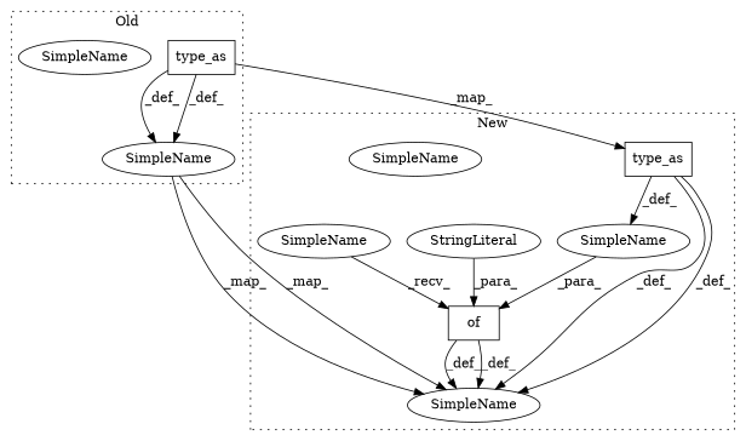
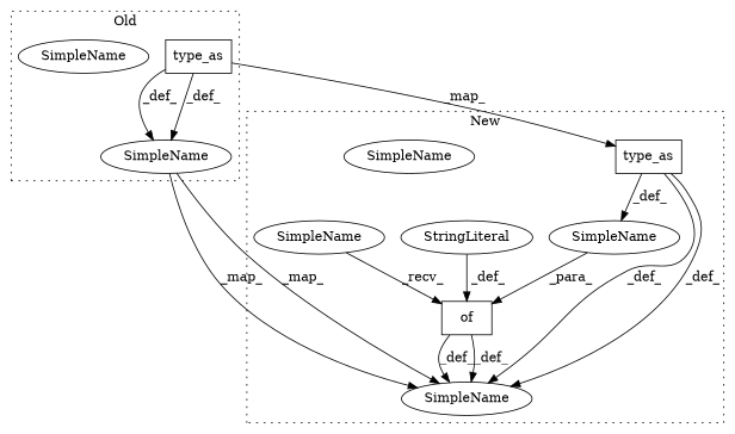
  digraph {
    node [a=42 l=5 s=2160 shape=ellipse]
    n1 [a=32 l="8,1" label=type_as s="1926,1940" shape=box]
    n2 [label=SimpleName]
    n3 [label=SimpleName]
    n4 [a=32 l="8,1" label=type_as s="2184,2198" shape=box]
    n5 [label=SimpleName l="" s=""]
    n6 [a=32 l="3,1" label=of s="2147,2199" shape=box]
    n7 [a=45 l=8 label=StringLiteral s=2150]
    n8 [label=SimpleName s=2419]
    n9 [label=SimpleName s=2419]
    n10 [l=3 label=SimpleName s=2143]
    subgraph cluster_1 {
      label=Old
      style=dotted
      n1
      n2
      n3
    }
    subgraph cluster_2 {
      label=New
      style=dotted
      n4
      n5
      n6
      n7
      n8
      n9
      n10
    }
    n1 -> n3 [label=_def_]
    n1 -> n3 [label=_def_]
    n1 -> n4 [label=_map_]
    n3 -> n9 [label=_map_]
    n3 -> n9 [label=_map_]
    n4 -> n5 [label=_def_]
    n4 -> n9 [label=_def_]
    n4 -> n9 [label=_def_]
    n5 -> n6 [label=_para_]
    n6 -> n9 [label=_def_]
    n6 -> n9 [label=_def_]
-   n7 -> n6 [label=_para_]
+   n7 -> n6 [label=_def_]
    n10 -> n6 [label=_recv_]
  }
